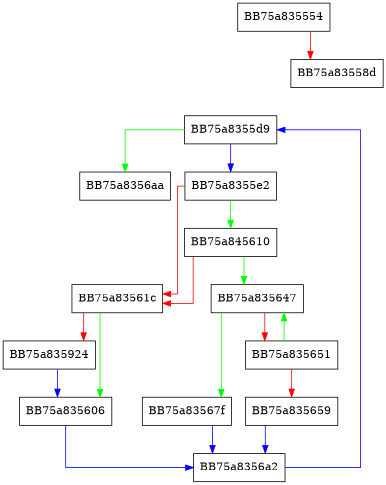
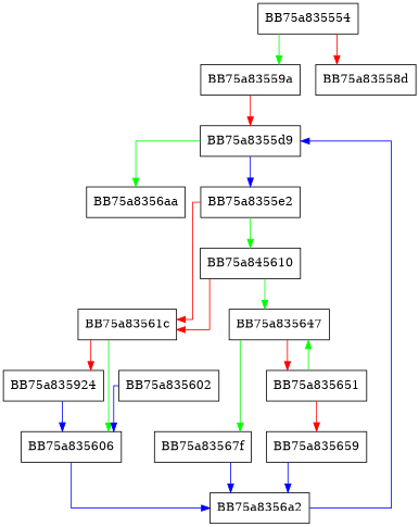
  digraph {
    splines=ortho
    node [shape=box]
    edge [color=green]
    BB75a835554
+   BB75a83559a
    BB75a83558d
    BB75a8355d9
    BB75a8356aa
    BB75a8355e2
    n7 [label=BB75a845610]
    BB75a83561c
    BB75a835647
+   BB75a835602
    BB75a835606
    BB75a83567f
    BB75a835651
    n14 [label=BB75a835924]
    BB75a8356a2
    BB75a835659
+   BB75a835554 -> BB75a83559a
    BB75a835554 -> BB75a83558d [color=red]
+   BB75a83559a -> BB75a8355d9 [color=red]
    BB75a8355d9 -> BB75a8356aa
    BB75a8355d9 -> BB75a8355e2 [color=blue]
    BB75a8355e2 -> n7
    BB75a8355e2 -> BB75a83561c [color=red]
    n7 -> BB75a83561c [color=red]
    n7 -> BB75a835647
    BB75a83561c -> BB75a835606
    BB75a83561c -> n14 [color=red]
    BB75a835647 -> BB75a83567f
    BB75a835647 -> BB75a835651 [color=red]
+   BB75a835602 -> BB75a835606 [color=blue]
    BB75a835606 -> BB75a8356a2 [color=blue]
    BB75a83567f -> BB75a8356a2 [color=blue]
    BB75a835651 -> BB75a835647
    BB75a835651 -> BB75a835659 [color=red]
    n14 -> BB75a835606 [color=blue]
    BB75a8356a2 -> BB75a8355d9 [color=blue]
    BB75a835659 -> BB75a8356a2 [color=blue]
  }
